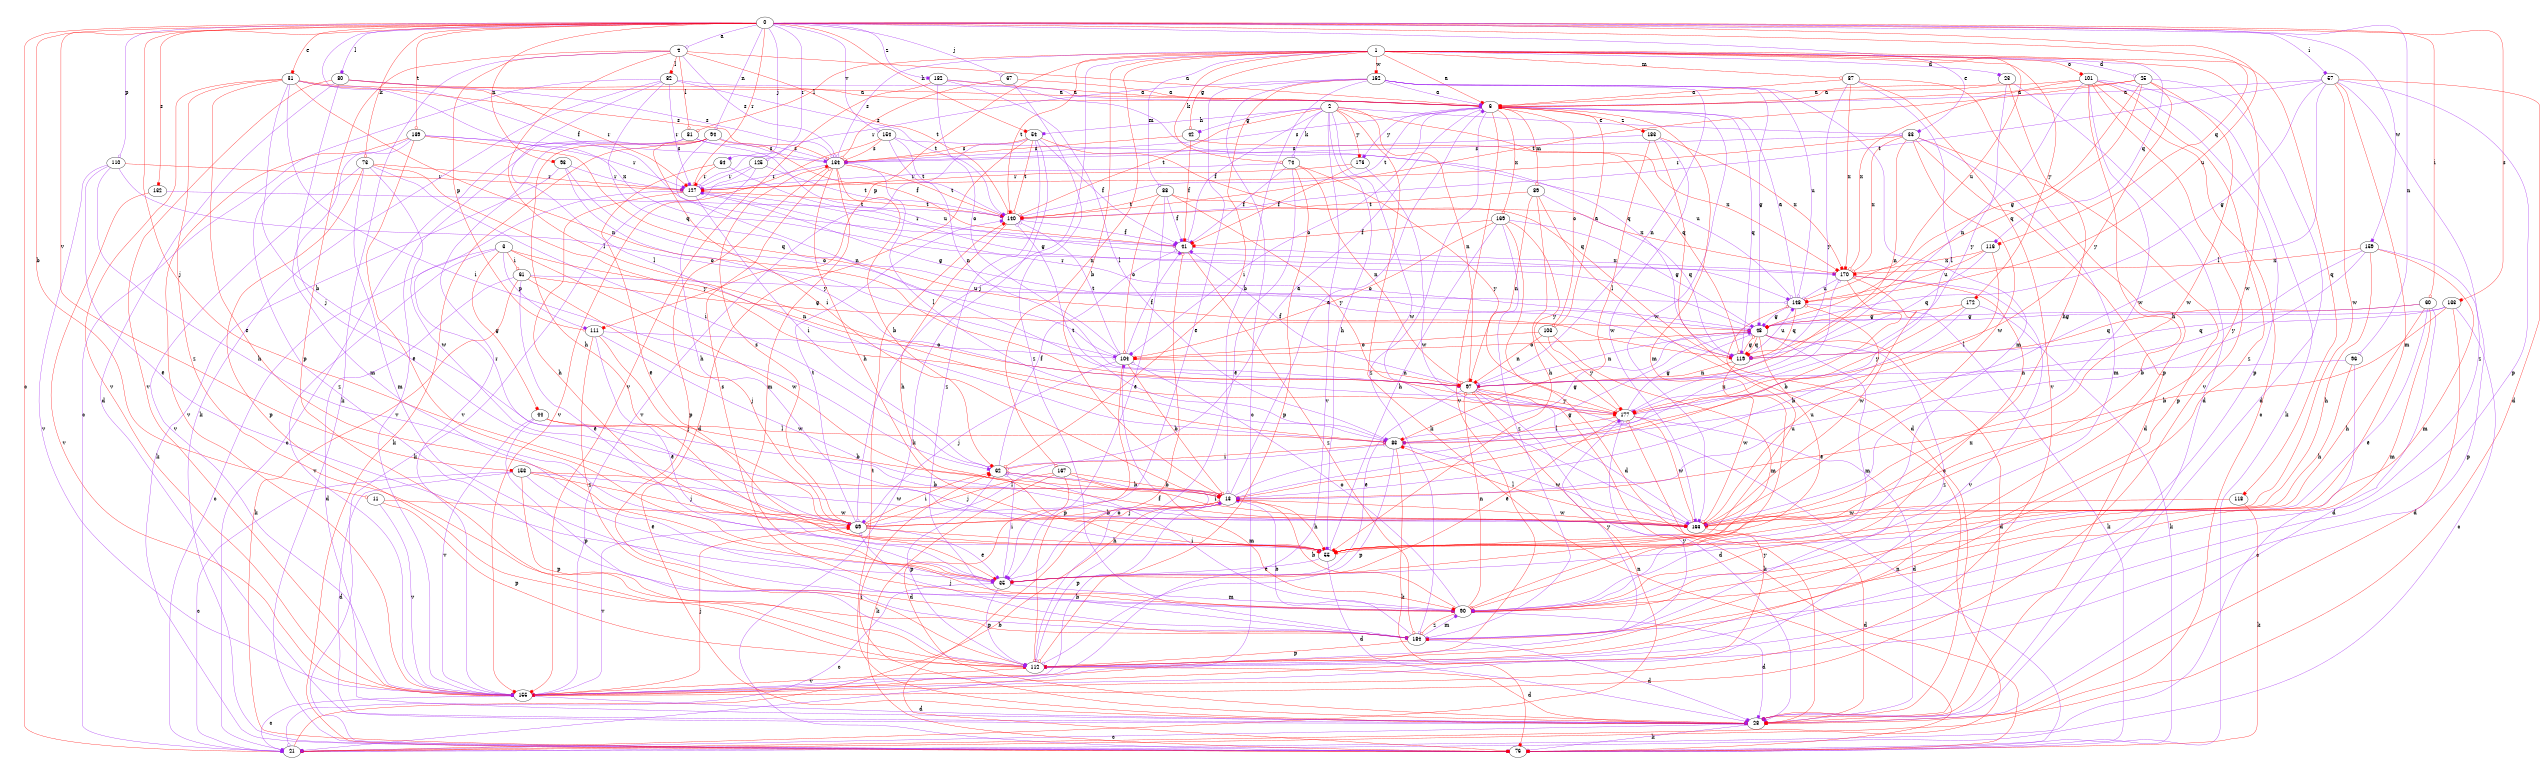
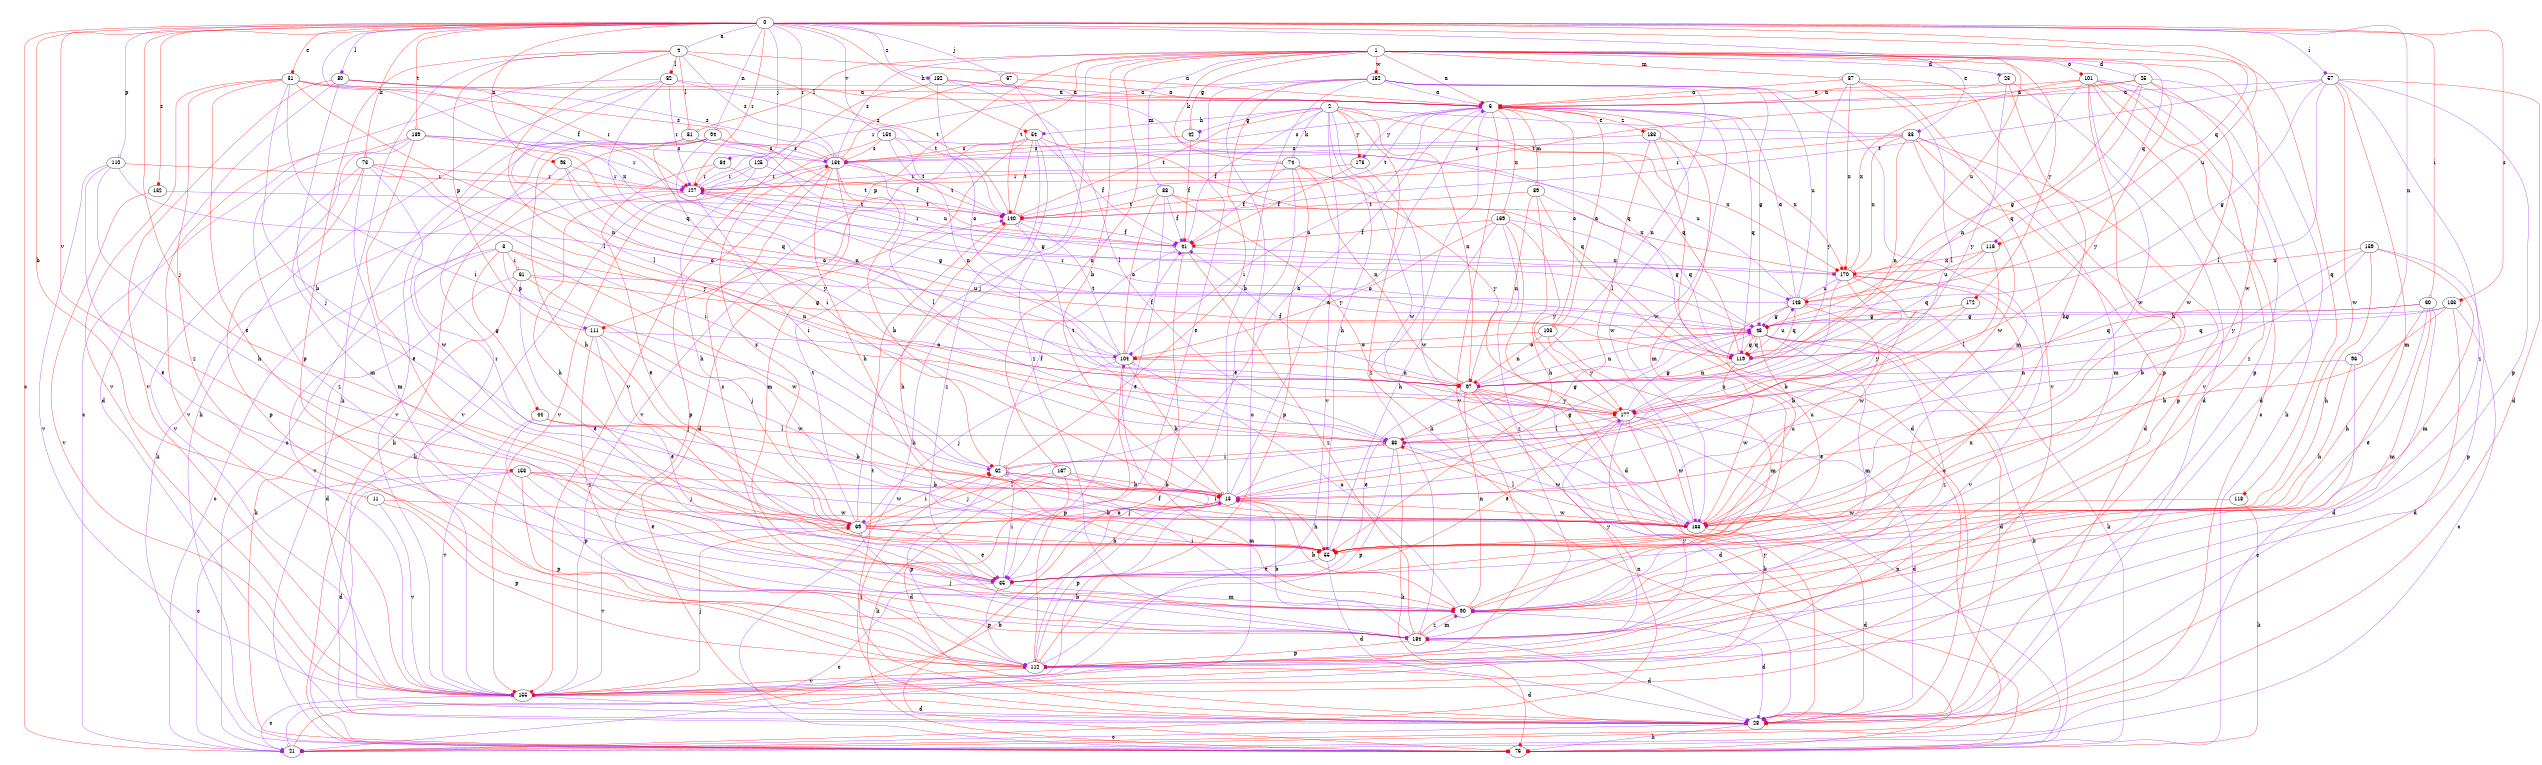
  strict digraph {
    edge [arrowhead=box color=red]
    0
    4
    11
    21
    31
    33
    41
    54
    57
    60
    64
    67
    69
    73
    80
    93
    94
    96
    110
    116
    125
    127
    132
    133
    139
    148
    153
    154
    159
    182
    6
    81
    111
    134
    140
    76
    82
    83
    112
    163
    155
    13
    97
    184
    170
    62
    35
    90
    28
    119
    48
    55
    177
    104
    1
    23
    n57 [label=25]
    42
    74
    87
    88
    101
    118
    162
    167
    172
    176
    89
    103
    169
    183
    2
    3
    44
    61
    0 -> 4 [arrowhead=odot color=purple label=a]
    0 -> 11 [arrowhead=odot label=b]
    0 -> 21 [arrowhead=odot label=c]
    0 -> 31 [label=e]
    0 -> 33 [color=purple label=e]
    0 -> 41 [arrowhead=odot color=purple label=f]
    0 -> 54 [label=h]
    0 -> 57 [color=purple label=i]
    0 -> 60 [arrowhead=odot label=i]
    0 -> 64 [color=purple label=j]
    0 -> 67 [arrowhead=odot color=purple label=j]
    0 -> 69 [arrowhead=odot label=j]
    0 -> 73 [arrowhead=odot label=k]
    0 -> 80 [color=purple label=l]
    0 -> 93 [label=n]
    0 -> 94 [arrowhead=odot color=purple label=n]
    0 -> 96 [arrowhead=odot color=purple label=n]
    0 -> 110 [arrowhead=odot color=purple label=p]
    0 -> 116 [label=q]
    0 -> 125 [arrowhead=odot color=purple label=r]
    0 -> 127 [arrowhead=odot label=r]
    0 -> 132 [label=s]
    0 -> 133 [label=s]
    0 -> 139 [arrowhead=odot label=t]
    0 -> 148 [label=u]
    0 -> 153 [label=v]
    0 -> 154 [arrowhead=odot color=purple label=v]
-   0 -> 159 [color=purple label=w]
    0 -> 182 [color=purple label=z]
    4 -> 6 [label=a]
    4 -> 81 [arrowhead=odot label=l]
    4 -> 111 [arrowhead=odot label=p]
    4 -> 134 [arrowhead=odot color=purple label=s]
    4 -> 140 [arrowhead=odot label=t]
    4 -> 76 [color=purple label=k]
    4 -> 82 [label=l]
    4 -> 83 [arrowhead=odot label=l]
    4 -> 112 [arrowhead=odot label=p]
    11 -> 112 [arrowhead=odot label=p]
    11 -> 163 [arrowhead=odot label=w]
    11 -> 155 [color=purple label=v]
    21 -> 13 [arrowhead=odot label=b]
    21 -> 97 [arrowhead=odot label=n]
    31 -> 6 [label=a]
    31 -> 134 [arrowhead=odot label=s]
    31 -> 155 [arrowhead=odot label=v]
    31 -> 13 [arrowhead=odot color=purple label=b]
    31 -> 97 [arrowhead=odot label=n]
    31 -> 184 [label=z]
    31 -> 170 [arrowhead=odot color=purple label=x]
    31 -> 62 [color=purple label=i]
    31 -> 35 [label=e]
    33 -> 127 [label=r]
    33 -> 134 [color=purple label=s]
    33 -> 112 [label=p]
    33 -> 163 [label=w]
    33 -> 97 [label=n]
    33 -> 170 [arrowhead=odot label=x]
    33 -> 90 [color=purple label=m]
    33 -> 28 [label=d]
    41 -> 127 [arrowhead=odot color=purple label=r]
    41 -> 184 [arrowhead=odot label=z]
    41 -> 170 [color=purple label=x]
    54 -> 41 [color=purple label=f]
    54 -> 134 [arrowhead=odot label=s]
    54 -> 140 [arrowhead=odot label=t]
    54 -> 76 [color=purple label=k]
    54 -> 155 [arrowhead=odot color=purple label=v]
    54 -> 184 [color=purple label=z]
    54 -> 28 [label=d]
    54 -> 119 [label=q]
    57 -> 6 [color=purple label=a]
    57 -> 140 [color=purple label=t]
    57 -> 83 [color=purple label=l]
    57 -> 112 [arrowhead=odot color=purple label=p]
    57 -> 163 [label=w]
    57 -> 184 [color=purple label=z]
    57 -> 90 [label=m]
    57 -> 28 [arrowhead=odot label=d]
    57 -> 48 [arrowhead=odot color=purple label=g]
    60 -> 35 [arrowhead=odot color=purple label=e]
    60 -> 90 [label=m]
    60 -> 28 [arrowhead=odot color=purple label=d]
    60 -> 119 [arrowhead=odot label=q]
    60 -> 48 [arrowhead=odot color=purple label=g]
    60 -> 55 [label=h]
    64 -> 127 [label=r]
    64 -> 35 [label=e]
    64 -> 48 [arrowhead=odot color=purple label=g]
    67 -> 6 [arrowhead=odot label=a]
    67 -> 134 [arrowhead=odot label=s]
    67 -> 184 [arrowhead=odot color=purple label=z]
    69 -> 127 [arrowhead=odot color=purple label=r]
    69 -> 134 [label=s]
    69 -> 140 [color=purple label=t]
    69 -> 83 [arrowhead=odot color=purple label=l]
    69 -> 155 [arrowhead=odot color=purple label=v]
    69 -> 13 [arrowhead=odot label=b]
    69 -> 62 [label=i]
    69 -> 35 [color=purple label=e]
    69 -> 55 [label=h]
    73 -> 127 [arrowhead=odot label=r]
    73 -> 112 [label=p]
    73 -> 163 [color=purple label=w]
    73 -> 155 [arrowhead=odot color=purple label=v]
    73 -> 62 [arrowhead=odot color=purple label=i]
    73 -> 90 [arrowhead=odot color=purple label=m]
    73 -> 177 [label=y]
    80 -> 69 [color=purple label=j]
    80 -> 127 [label=r]
    80 -> 6 [arrowhead=odot label=a]
    80 -> 134 [arrowhead=odot color=purple label=s]
    80 -> 155 [arrowhead=odot label=v]
    80 -> 28 [arrowhead=odot color=purple label=d]
    93 -> 127 [color=purple label=r]
    93 -> 76 [arrowhead=odot color=purple label=k]
    93 -> 177 [arrowhead=odot color=purple label=y]
    93 -> 104 [arrowhead=odot color=purple label=o]
    94 -> 41 [arrowhead=odot label=f]
    94 -> 134 [arrowhead=odot color=purple label=s]
    94 -> 76 [label=k]
    94 -> 155 [color=purple label=v]
    94 -> 97 [color=purple label=n]
    94 -> 62 [label=i]
    94 -> 55 [label=h]
    96 -> 21 [color=purple label=c]
    96 -> 97 [arrowhead=odot color=purple label=n]
    96 -> 55 [arrowhead=odot label=h]
    110 -> 127 [arrowhead=odot label=r]
    110 -> 155 [color=purple label=v]
    110 -> 35 [color=purple label=e]
    110 -> 55 [arrowhead=odot color=purple label=h]
    110 -> 104 [color=purple label=o]
    116 -> 148 [arrowhead=odot label=u]
    116 -> 83 [arrowhead=odot label=l]
    116 -> 170 [arrowhead=odot label=x]
    116 -> 119 [color=purple label=q]
    125 -> 127 [arrowhead=odot color=purple label=r]
    125 -> 140 [color=purple label=t]
    125 -> 76 [color=purple label=k]
    125 -> 55 [color=purple label=h]
    127 -> 140 [label=t]
    127 -> 62 [arrowhead=odot color=purple label=i]
    127 -> 48 [color=purple label=g]
    127 -> 55 [arrowhead=odot label=h]
    132 -> 140 [color=purple label=t]
    132 -> 155 [label=v]
    133 -> 21 [color=purple label=c]
    133 -> 13 [arrowhead=odot label=b]
    133 -> 28 [label=d]
    133 -> 119 [color=purple label=q]
    133 -> 48 [arrowhead=odot color=purple label=g]
    139 -> 127 [color=purple label=r]
    139 -> 134 [arrowhead=odot color=purple label=s]
    139 -> 155 [label=v]
    139 -> 184 [arrowhead=odot color=purple label=z]
    139 -> 35 [label=e]
    139 -> 90 [color=purple label=m]
    139 -> 119 [label=q]
    148 -> 6 [color=purple label=a]
    148 -> 76 [color=purple label=k]
    148 -> 119 [arrowhead=odot label=q]
    148 -> 48 [color=purple label=g]
    153 -> 21 [color=purple label=c]
    153 -> 69 [label=j]
    153 -> 112 [label=p]
    153 -> 163 [arrowhead=odot color=purple label=w]
    153 -> 13 [label=b]
    153 -> 35 [arrowhead=odot color=purple label=e]
    153 -> 28 [arrowhead=odot color=purple label=d]
    154 -> 148 [arrowhead=odot color=purple label=u]
    154 -> 134 [arrowhead=odot label=s]
    154 -> 140 [arrowhead=odot color=purple label=t]
    154 -> 155 [label=v]
    154 -> 97 [color=purple label=n]
    159 -> 112 [color=purple label=p]
    159 -> 13 [color=purple label=b]
    159 -> 170 [label=x]
    159 -> 90 [arrowhead=odot label=m]
    159 -> 55 [arrowhead=odot label=h]
    159 -> 177 [arrowhead=odot color=purple label=y]
    182 -> 6 [arrowhead=odot label=a]
    182 -> 83 [color=purple label=l]
    182 -> 155 [label=v]
    182 -> 119 [color=purple label=q]
    182 -> 104 [arrowhead=odot color=purple label=o]
    6 -> 134 [color=purple label=s]
    6 -> 140 [arrowhead=odot color=purple label=t]
    6 -> 163 [color=purple label=w]
    6 -> 155 [arrowhead=odot label=v]
    6 -> 184 [arrowhead=odot color=purple label=z]
    6 -> 90 [arrowhead=odot label=m]
    6 -> 119 [color=purple label=q]
    6 -> 104 [color=purple label=o]
    6 -> 176 [color=purple label=y]
    6 -> 89 [arrowhead=odot label=m]
    6 -> 103 [arrowhead=odot label=o]
    6 -> 169 [arrowhead=odot label=x]
    6 -> 183 [label=z]
    81 -> 21 [color=purple label=c]
    81 -> 148 [color=purple label=u]
    81 -> 134 [color=purple label=s]
    81 -> 155 [arrowhead=odot color=purple label=v]
    111 -> 69 [arrowhead=odot label=j]
    111 -> 163 [color=purple label=w]
    111 -> 184 [arrowhead=odot label=z]
    111 -> 35 [arrowhead=odot color=purple label=e]
    111 -> 104 [arrowhead=odot color=purple label=o]
    134 -> 127 [color=purple label=r]
    134 -> 140 [label=t]
    134 -> 83 [color=purple label=l]
    134 -> 112 [label=p]
    134 -> 13 [label=b]
    134 -> 90 [label=m]
    134 -> 55 [arrowhead=odot label=h]
    140 -> 41 [color=purple label=f]
    140 -> 55 [arrowhead=odot label=h]
    76 -> 41 [arrowhead=odot label=f]
    76 -> 97 [arrowhead=odot color=purple label=n]
    82 -> 21 [arrowhead=odot color=purple label=c]
    82 -> 127 [color=purple label=r]
    82 -> 6 [color=purple label=a]
    82 -> 140 [color=purple label=t]
    82 -> 76 [arrowhead=odot color=purple label=k]
    82 -> 83 [arrowhead=odot color=purple label=l]
    82 -> 119 [arrowhead=odot color=purple label=q]
    83 -> 140 [arrowhead=odot color=purple label=t]
    83 -> 76 [label=k]
    83 -> 112 [arrowhead=odot color=purple label=p]
    83 -> 163 [arrowhead=odot color=purple label=w]
    83 -> 62 [arrowhead=odot label=i]
    83 -> 48 [color=purple label=g]
    112 -> 155 [arrowhead=odot label=v]
    112 -> 28 [label=d]
    112 -> 177 [arrowhead=odot color=purple label=y]
    112 -> 104 [color=purple label=o]
    163 -> 148 [arrowhead=odot label=u]
    163 -> 83 [label=l]
    163 -> 62 [arrowhead=odot label=i]
    163 -> 28 [label=d]
    155 -> 21 [arrowhead=odot color=purple label=c]
    155 -> 69 [label=j]
    155 -> 13 [color=purple label=b]
    155 -> 28 [color=purple label=d]
    155 -> 177 [arrowhead=odot label=y]
    13 -> 69 [arrowhead=odot label=j]
    13 -> 6 [color=purple label=a]
    13 -> 112 [arrowhead=odot color=purple label=p]
    13 -> 163 [label=w]
    13 -> 170 [arrowhead=odot color=purple label=x]
    13 -> 48 [color=purple label=g]
    13 -> 55 [label=h]
    97 -> 41 [color=purple label=f]
    97 -> 76 [arrowhead=odot label=k]
    97 -> 35 [arrowhead=odot color=purple label=e]
    97 -> 28 [color=purple label=d]
    97 -> 177 [label=y]
    184 -> 69 [arrowhead=odot color=purple label=j]
    184 -> 112 [arrowhead=odot label=p]
    184 -> 13 [color=purple label=b]
    184 -> 90 [color=purple label=m]
    184 -> 28 [color=purple label=d]
    184 -> 177 [color=purple label=y]
    170 -> 148 [arrowhead=odot color=purple label=u]
    170 -> 163 [label=w]
    170 -> 155 [arrowhead=odot color=purple label=v]
    170 -> 13 [arrowhead=odot label=b]
    62 -> 41 [arrowhead=odot color=purple label=f]
    62 -> 6 [arrowhead=odot color=purple label=a]
    62 -> 112 [color=purple label=p]
    62 -> 13 [color=purple label=b]
    35 -> 21 [arrowhead=odot color=purple label=c]
    35 -> 112 [color=purple label=p]
    35 -> 62 [arrowhead=odot color=purple label=i]
    35 -> 90 [color=purple label=m]
    90 -> 134 [arrowhead=odot label=s]
    90 -> 13 [label=b]
    90 -> 97 [arrowhead=odot label=n]
    90 -> 184 [arrowhead=odot label=z]
    90 -> 170 [arrowhead=odot label=x]
    90 -> 62 [arrowhead=odot color=purple label=i]
    90 -> 28 [color=purple label=d]
    90 -> 104 [arrowhead=odot color=purple label=o]
    28 -> 21 [color=purple label=c]
    28 -> 140 [label=t]
    28 -> 76 [arrowhead=odot color=purple label=k]
    28 -> 62 [label=i]
    119 -> 148 [color=purple label=u]
    119 -> 163 [arrowhead=odot label=w]
    119 -> 97 [arrowhead=odot label=n]
    119 -> 48 [arrowhead=odot label=g]
    48 -> 127 [color=purple label=r]
    48 -> 97 [arrowhead=odot color=purple label=n]
    48 -> 184 [color=purple label=z]
    48 -> 35 [label=e]
    48 -> 90 [color=purple label=m]
    48 -> 28 [arrowhead=odot label=d]
    48 -> 119 [label=q]
    48 -> 104 [label=o]
    55 -> 148 [arrowhead=odot label=u]
    55 -> 35 [arrowhead=odot color=purple label=e]
    55 -> 28 [color=purple label=d]
    177 -> 83 [arrowhead=odot label=l]
    177 -> 163 [arrowhead=odot label=w]
    177 -> 35 [arrowhead=odot label=e]
    177 -> 28 [arrowhead=odot color=purple label=d]
    177 -> 48 [arrowhead=odot color=purple label=g]
    104 -> 41 [color=purple label=f]
    104 -> 69 [color=purple label=j]
    104 -> 140 [arrowhead=odot color=purple label=t]
    104 -> 112 [arrowhead=odot label=p]
    104 -> 13 [arrowhead=odot label=b]
    104 -> 97 [label=n]
    1 -> 69 [arrowhead=odot color=purple label=j]
    1 -> 116 [color=purple label=q]
    1 -> 148 [arrowhead=odot label=u]
    1 -> 6 [label=a]
    1 -> 81 [arrowhead=odot label=l]
    1 -> 111 [label=p]
    1 -> 134 [arrowhead=odot color=purple label=s]
    1 -> 140 [label=t]
    1 -> 163 [label=w]
    1 -> 13 [arrowhead=odot label=b]
    1 -> 23 [color=purple label=d]
    1 -> n57 [arrowhead=odot color=purple label=d]
    1 -> 42 [arrowhead=odot label=g]
    1 -> 74 [arrowhead=odot label=k]
    1 -> 87 [arrowhead=odot label=m]
    1 -> 88 [arrowhead=odot color=purple label=m]
    1 -> 101 [label=o]
    1 -> 118 [label=q]
    1 -> 162 [label=w]
    1 -> 167 [arrowhead=odot label=x]
    1 -> 172 [label=y]
    23 -> 6 [arrowhead=odot label=a]
    23 -> 28 [color=purple label=d]
    23 -> 55 [arrowhead=odot label=h]
    23 -> 177 [color=purple label=y]
    n57 -> 6 [label=a]
    n57 -> 140 [label=t]
    n57 -> 163 [label=w]
    n57 -> 28 [color=purple label=d]
    n57 -> 119 [label=q]
    n57 -> 48 [label=g]
    n57 -> 177 [label=y]
    42 -> 41 [label=f]
    42 -> 134 [arrowhead=odot label=s]
    42 -> 170 [label=x]
    74 -> 41 [color=purple label=f]
    74 -> 127 [arrowhead=odot color=purple label=r]
    74 -> 112 [arrowhead=odot label=p]
    74 -> 97 [arrowhead=odot label=n]
    74 -> 35 [arrowhead=odot color=purple label=e]
    74 -> 177 [arrowhead=odot label=y]
    87 -> 6 [label=a]
    87 -> 83 [arrowhead=odot color=purple label=l]
    87 -> 112 [label=p]
    87 -> 155 [arrowhead=odot label=v]
    87 -> 170 [label=x]
    87 -> 177 [arrowhead=odot color=purple label=y]
    88 -> 41 [color=purple label=f]
    88 -> 140 [arrowhead=odot label=t]
    88 -> 170 [arrowhead=odot label=x]
    88 -> 35 [color=purple label=e]
    88 -> 177 [label=y]
    88 -> 104 [arrowhead=odot label=o]
    101 -> 21 [arrowhead=odot label=c]
    101 -> 6 [label=a]
    101 -> 76 [color=purple label=k]
    101 -> 112 [arrowhead=odot color=purple label=p]
    101 -> 163 [color=purple label=w]
    101 -> 155 [label=v]
    101 -> 97 [arrowhead=odot color=purple label=n]
    101 -> 184 [label=z]
    101 -> 170 [arrowhead=odot label=x]
    101 -> 55 [label=h]
    118 -> 76 [label=k]
    118 -> 163 [arrowhead=odot label=w]
    162 -> 21 [color=purple label=c]
    162 -> 127 [arrowhead=odot color=purple label=r]
    162 -> 148 [arrowhead=odot color=purple label=u]
    162 -> 6 [color=purple label=a]
    162 -> 13 [arrowhead=odot color=purple label=b]
    162 -> 97 [arrowhead=odot color=purple label=n]
    162 -> 62 [arrowhead=odot label=i]
    162 -> 35 [color=purple label=e]
    162 -> 90 [arrowhead=odot color=purple label=m]
    162 -> 48 [color=purple label=g]
    167 -> 69 [arrowhead=odot label=j]
    167 -> 76 [label=k]
    167 -> 13 [label=b]
    167 -> 90 [label=m]
    167 -> 28 [label=d]
-   172 -> 76 [arrowhead=odot color=purple label=k]
+   48 -> 76 [arrowhead=odot color=purple label=k]
    172 -> 13 [color=purple label=b]
    172 -> 48 [label=g]
    172 -> 177 [label=y]
    176 -> 41 [label=f]
    176 -> 127 [label=r]
    176 -> 163 [arrowhead=odot color=purple label=w]
    89 -> 21 [arrowhead=odot label=c]
    89 -> 140 [arrowhead=odot label=t]
    89 -> 97 [label=n]
    89 -> 119 [arrowhead=odot color=purple label=q]
    89 -> 55 [label=h]
    103 -> 6 [label=a]
    103 -> 97 [label=n]
    103 -> 90 [arrowhead=odot label=m]
    103 -> 177 [label=y]
    103 -> 104 [label=o]
    169 -> 41 [label=f]
    169 -> 184 [arrowhead=odot color=purple label=z]
    169 -> 28 [label=d]
    169 -> 48 [color=purple label=g]
    169 -> 55 [arrowhead=odot color=purple label=h]
    169 -> 177 [arrowhead=odot label=y]
    169 -> 104 [arrowhead=odot label=o]
    183 -> 134 [arrowhead=odot color=purple label=s]
    183 -> 83 [label=l]
    183 -> 163 [color=purple label=w]
    183 -> 170 [label=x]
    183 -> 28 [arrowhead=odot label=d]
    2 -> 33 [arrowhead=odot color=purple label=e]
    2 -> 41 [arrowhead=odot color=purple label=f]
    2 -> 54 [color=purple label=h]
    2 -> 140 [arrowhead=odot label=t]
    2 -> 76 [label=k]
    2 -> 163 [color=purple label=w]
    2 -> 155 [arrowhead=odot color=purple label=v]
    2 -> 97 [arrowhead=odot label=n]
    2 -> 119 [arrowhead=odot label=q]
    2 -> 55 [color=purple label=h]
    2 -> 42 [color=purple label=g]
    2 -> 74 [arrowhead=odot color=purple label=k]
    2 -> 176 [label=y]
    3 -> 21 [color=purple label=c]
    3 -> 111 [color=purple label=p]
    3 -> 163 [arrowhead=odot label=w]
    3 -> 155 [color=purple label=v]
    3 -> 97 [arrowhead=odot label=n]
    3 -> 44 [label=g]
    3 -> 61 [arrowhead=odot label=i]
    44 -> 83 [arrowhead=odot label=l]
    44 -> 112 [color=purple label=p]
    44 -> 155 [arrowhead=odot color=purple label=v]
    44 -> 13 [arrowhead=odot label=b]
    61 -> 69 [arrowhead=odot label=j]
    61 -> 148 [arrowhead=odot color=purple label=u]
    61 -> 76 [arrowhead=odot label=k]
    61 -> 35 [color=purple label=e]
    61 -> 28 [color=purple label=d]
    61 -> 48 [arrowhead=odot label=g]
  }
